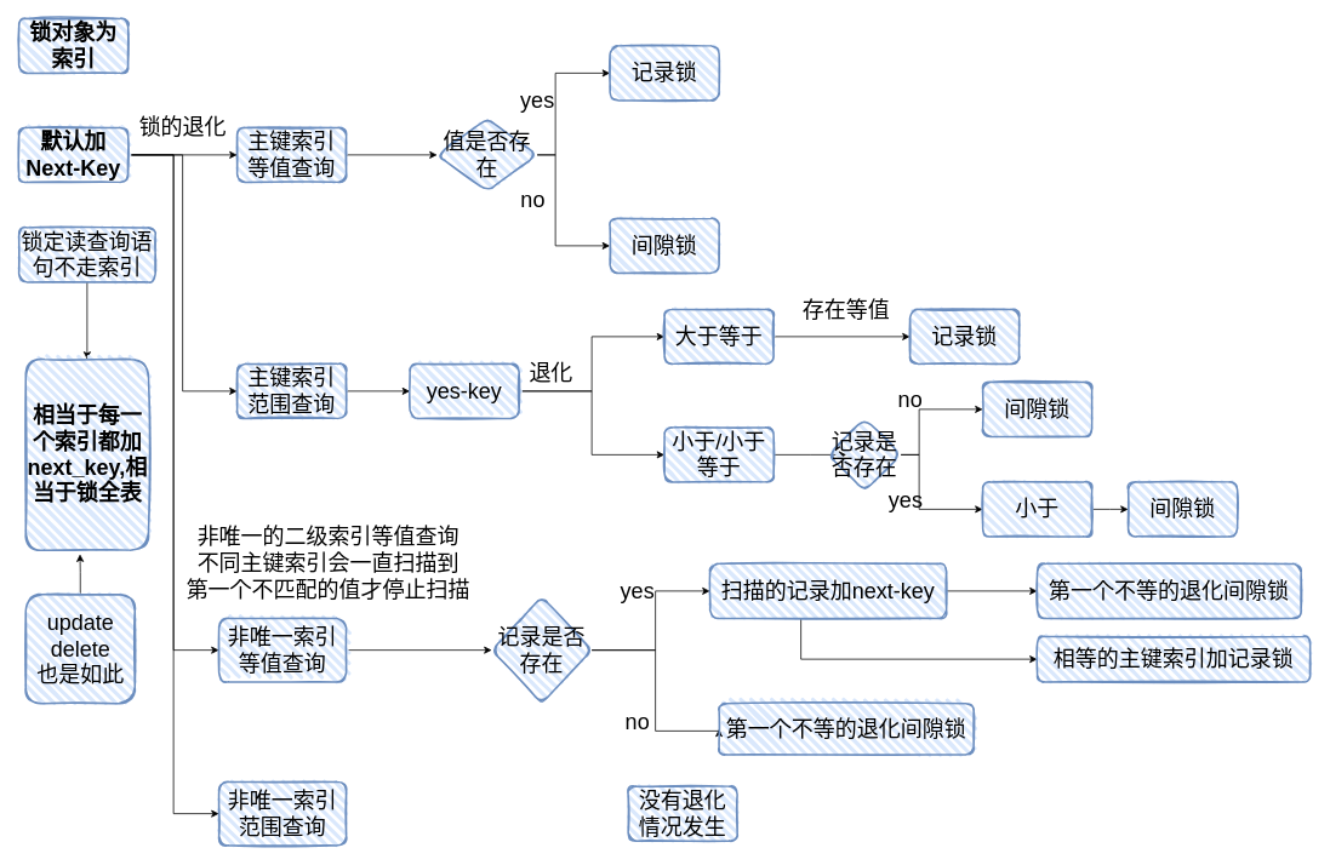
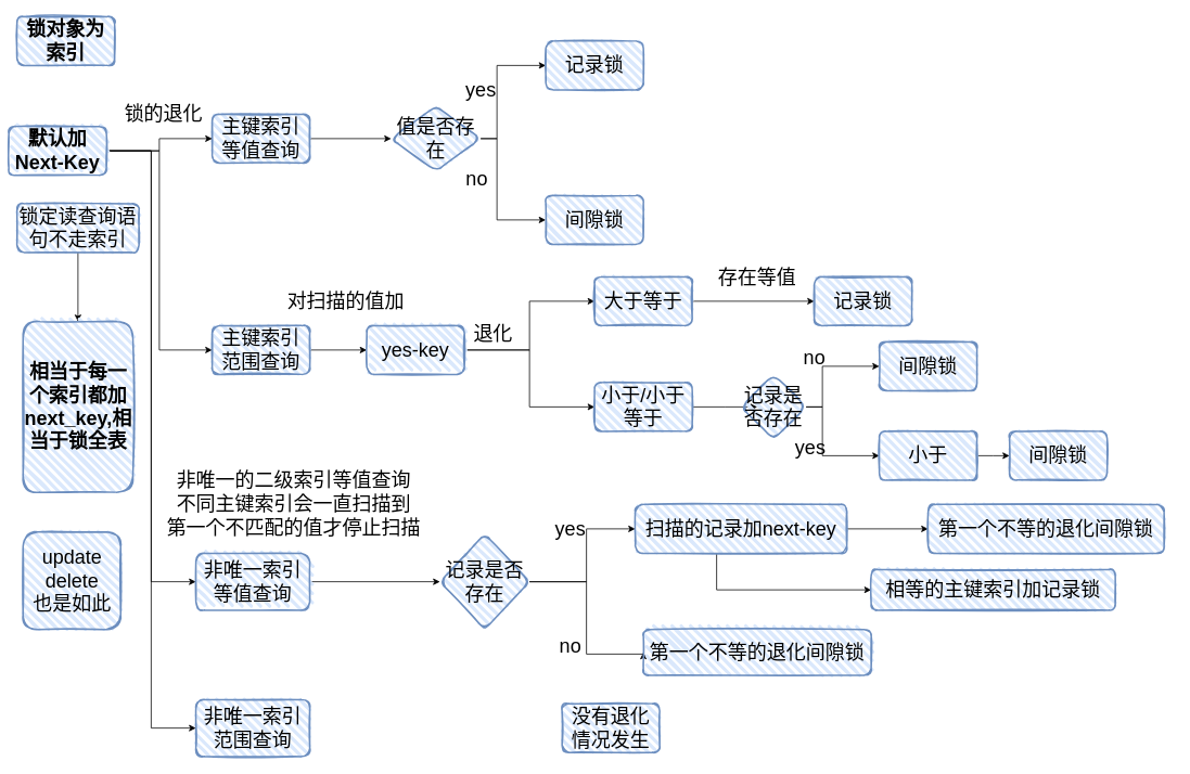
  <mxCell id="0" />
  <mxCell id="1" parent="0" />
  <mxCell id="2" value="锁对象为索引" style="rounded=1;whiteSpace=wrap;html=1;strokeWidth=2;fillWeight=4;hachureGap=8;hachureAngle=45;fillColor=#dae8fc;sketch=1;glass=0;strokeColor=#6c8ebf;fontSize=24;fontStyle=1;fontFamily=Helvetica;fontColor=default;" vertex="1" parent="1"><mxGeometry x="20" y="20" width="120" height="60" as="geometry" /></mxCell>
  <mxCell id="3" value="" style="edgeStyle=orthogonalEdgeStyle;rounded=0;orthogonalLoop=1;jettySize=auto;html=1;fontFamily=Helvetica;fontSize=24;fontColor=default;" edge="1" parent="1" source="4" target="13"><mxGeometry relative="1" as="geometry" /></mxCell>
  <mxCell id="4" value="主键索引等值查询" style="whiteSpace=wrap;html=1;rounded=1;glass=0;sketch=1;fillWeight=4;hachureGap=8;hachureAngle=45;strokeColor=#6c8ebf;strokeWidth=2;fontFamily=Helvetica;fontSize=24;fontColor=default;fillColor=#dae8fc;" vertex="1" parent="1"><mxGeometry x="260" y="140" width="120" height="60" as="geometry" /></mxCell>
  <mxCell id="5" style="edgeStyle=orthogonalEdgeStyle;rounded=0;orthogonalLoop=1;jettySize=auto;html=1;entryX=0;entryY=0.5;entryDx=0;entryDy=0;fontFamily=Helvetica;fontSize=24;fontColor=default;" edge="1" parent="1" source="9" target="4"><mxGeometry relative="1" as="geometry" /></mxCell>
  <mxCell id="6" style="edgeStyle=orthogonalEdgeStyle;rounded=0;orthogonalLoop=1;jettySize=auto;html=1;entryX=0;entryY=0.5;entryDx=0;entryDy=0;fontFamily=Helvetica;fontSize=24;fontColor=default;" edge="1" parent="1" source="9" target="19"><mxGeometry relative="1" as="geometry" /></mxCell>
  <mxCell id="7" style="edgeStyle=orthogonalEdgeStyle;rounded=0;orthogonalLoop=1;jettySize=auto;html=1;entryX=0;entryY=0.5;entryDx=0;entryDy=0;fontFamily=Helvetica;fontSize=24;fontColor=default;" edge="1" parent="1" source="9" target="41"><mxGeometry relative="1" as="geometry" /></mxCell>
  <mxCell id="8" style="edgeStyle=orthogonalEdgeStyle;rounded=0;orthogonalLoop=1;jettySize=auto;html=1;entryX=0;entryY=0.5;entryDx=0;entryDy=0;fontFamily=Helvetica;fontSize=24;fontColor=default;" edge="1" parent="1" source="9" target="42"><mxGeometry relative="1" as="geometry" /></mxCell>
- <mxCell id="9" value="默认加Next-Key" style="rounded=1;whiteSpace=wrap;html=1;strokeWidth=2;fillWeight=4;hachureGap=8;hachureAngle=45;fillColor=#dae8fc;sketch=1;glass=0;strokeColor=#6c8ebf;fontSize=24;fontStyle=1;fontFamily=Helvetica;fontColor=default;" vertex="1" parent="1"><mxGeometry x="20" y="140" width="120" height="60" as="geometry" /></mxCell>
+ <mxCell id="9" value="默认加Next-Key" style="rounded=1;whiteSpace=wrap;html=1;strokeWidth=2;fillWeight=4;hachureGap=8;hachureAngle=45;fillColor=#dae8fc;sketch=1;glass=0;strokeColor=#6c8ebf;fontSize=24;fontStyle=1;fontFamily=Helvetica;fontColor=default;" vertex="1" parent="1"><mxGeometry x="10" y="155" width="120" height="60" as="geometry" /></mxCell>
  <mxCell id="10" value="锁的退化" style="text;html=1;align=center;verticalAlign=middle;resizable=0;points=[];autosize=1;strokeColor=none;fillColor=none;fontSize=24;fontFamily=Helvetica;fontColor=default;" vertex="1" parent="1"><mxGeometry x="140" y="120" width="120" height="40" as="geometry" /></mxCell>
  <mxCell id="11" value="" style="edgeStyle=orthogonalEdgeStyle;rounded=0;orthogonalLoop=1;jettySize=auto;html=1;fontFamily=Helvetica;fontSize=24;fontColor=default;" edge="1" parent="1" source="13" target="14"><mxGeometry relative="1" as="geometry"><Array as="points"><mxPoint x="610" y="170" /><mxPoint x="610" y="80" /></Array></mxGeometry></mxCell>
  <mxCell id="12" style="edgeStyle=orthogonalEdgeStyle;rounded=0;orthogonalLoop=1;jettySize=auto;html=1;entryX=0;entryY=0.5;entryDx=0;entryDy=0;fontFamily=Helvetica;fontSize=24;fontColor=default;" edge="1" parent="1" source="13" target="16"><mxGeometry relative="1" as="geometry"><Array as="points"><mxPoint x="610" y="170" /><mxPoint x="610" y="270" /></Array></mxGeometry></mxCell>
  <mxCell id="13" value="值是否存在" style="rhombus;whiteSpace=wrap;html=1;fontSize=24;fillColor=#dae8fc;strokeColor=#6c8ebf;rounded=1;glass=0;sketch=1;fillWeight=4;hachureGap=8;hachureAngle=45;strokeWidth=2;" vertex="1" parent="1"><mxGeometry x="480" y="130" width="110" height="80" as="geometry" /></mxCell>
  <mxCell id="14" value="记录锁" style="whiteSpace=wrap;html=1;fontSize=24;fillColor=#dae8fc;strokeColor=#6c8ebf;rounded=1;glass=0;sketch=1;fillWeight=4;hachureGap=8;hachureAngle=45;strokeWidth=2;" vertex="1" parent="1"><mxGeometry x="670" y="50" width="120" height="60" as="geometry" /></mxCell>
  <mxCell id="15" value="yes" style="text;html=1;align=center;verticalAlign=middle;resizable=0;points=[];autosize=1;strokeColor=none;fillColor=none;fontSize=24;fontFamily=Helvetica;fontColor=default;" vertex="1" parent="1"><mxGeometry x="560" y="90" width="60" height="40" as="geometry" /></mxCell>
  <mxCell id="16" value="间隙锁" style="whiteSpace=wrap;html=1;rounded=1;glass=0;sketch=1;fillWeight=4;hachureGap=8;hachureAngle=45;strokeColor=#6c8ebf;strokeWidth=2;fontFamily=Helvetica;fontSize=24;fontColor=default;fillColor=#dae8fc;" vertex="1" parent="1"><mxGeometry x="670" y="240" width="120" height="60" as="geometry" /></mxCell>
  <mxCell id="17" value="no" style="text;html=1;align=center;verticalAlign=middle;resizable=0;points=[];autosize=1;strokeColor=none;fillColor=none;fontSize=24;fontFamily=Helvetica;fontColor=default;" vertex="1" parent="1"><mxGeometry x="560" y="200" width="50" height="40" as="geometry" /></mxCell>
  <mxCell id="18" style="edgeStyle=orthogonalEdgeStyle;rounded=0;orthogonalLoop=1;jettySize=auto;html=1;entryX=0;entryY=0.5;entryDx=0;entryDy=0;fontFamily=Helvetica;fontSize=24;fontColor=default;" edge="1" parent="1" source="19" target="22"><mxGeometry relative="1" as="geometry" /></mxCell>
  <mxCell id="19" value="主键索引范围查询" style="whiteSpace=wrap;html=1;rounded=1;glass=0;sketch=1;fillWeight=4;hachureGap=8;hachureAngle=45;strokeColor=#6c8ebf;strokeWidth=2;fontFamily=Helvetica;fontSize=24;fontColor=default;fillColor=#dae8fc;" vertex="1" parent="1"><mxGeometry x="260" y="400" width="120" height="60" as="geometry" /></mxCell>
  <mxCell id="20" style="edgeStyle=orthogonalEdgeStyle;rounded=0;orthogonalLoop=1;jettySize=auto;html=1;exitX=1;exitY=0.5;exitDx=0;exitDy=0;fontFamily=Helvetica;fontSize=24;fontColor=default;" edge="1" parent="1" source="22" target="25"><mxGeometry relative="1" as="geometry" /></mxCell>
  <mxCell id="21" style="edgeStyle=orthogonalEdgeStyle;rounded=0;orthogonalLoop=1;jettySize=auto;html=1;entryX=0;entryY=0.5;entryDx=0;entryDy=0;fontFamily=Helvetica;fontSize=24;fontColor=default;" edge="1" parent="1" source="22" target="28"><mxGeometry relative="1" as="geometry" /></mxCell>
  <mxCell id="22" value="yes-key" style="whiteSpace=wrap;html=1;rounded=1;glass=0;sketch=1;fillWeight=4;hachureGap=8;hachureAngle=45;strokeColor=#6c8ebf;strokeWidth=2;fontFamily=Helvetica;fontSize=24;fontColor=default;fillColor=#dae8fc;" vertex="1" parent="1"><mxGeometry x="450" y="400" width="120" height="60" as="geometry" /></mxCell>
+ <mxCell id="23" value="对扫描的值加" style="text;html=1;align=center;verticalAlign=middle;resizable=0;points=[];autosize=1;strokeColor=none;fillColor=none;fontSize=24;fontFamily=Helvetica;fontColor=default;" vertex="1" parent="1"><mxGeometry x="339" y="350" width="170" height="40" as="geometry" /></mxCell>
  <mxCell id="24" style="edgeStyle=orthogonalEdgeStyle;rounded=0;orthogonalLoop=1;jettySize=auto;html=1;exitX=1;exitY=0.5;exitDx=0;exitDy=0;fontFamily=Helvetica;fontSize=24;fontColor=default;" edge="1" parent="1" source="25" target="29"><mxGeometry relative="1" as="geometry" /></mxCell>
  <mxCell id="25" value="大于等于" style="whiteSpace=wrap;html=1;rounded=1;glass=0;sketch=1;fillWeight=4;hachureGap=8;hachureAngle=45;strokeColor=#6c8ebf;strokeWidth=2;fontFamily=Helvetica;fontSize=24;fontColor=default;fillColor=#dae8fc;" vertex="1" parent="1"><mxGeometry x="730" y="340" width="120" height="60" as="geometry" /></mxCell>
  <mxCell id="26" value="退化" style="text;html=1;align=center;verticalAlign=middle;resizable=0;points=[];autosize=1;strokeColor=none;fillColor=none;fontSize=24;fontFamily=Helvetica;fontColor=default;rounded=1;glass=0;sketch=1;fillWeight=4;hachureGap=8;hachureAngle=45;strokeWidth=2;" vertex="1" parent="1"><mxGeometry x="570" y="390" width="70" height="40" as="geometry" /></mxCell>
  <mxCell id="27" style="edgeStyle=orthogonalEdgeStyle;rounded=0;orthogonalLoop=1;jettySize=auto;html=1;fontFamily=Helvetica;fontSize=24;fontColor=default;" edge="1" parent="1" source="28"><mxGeometry relative="1" as="geometry"><mxPoint x="930" y="500" as="targetPoint" /></mxGeometry></mxCell>
  <mxCell id="28" value="小于/小于等于" style="whiteSpace=wrap;html=1;rounded=1;glass=0;sketch=1;fillWeight=4;hachureGap=8;hachureAngle=45;strokeColor=#6c8ebf;strokeWidth=2;fontFamily=Helvetica;fontSize=24;fontColor=default;fillColor=#dae8fc;" vertex="1" parent="1"><mxGeometry x="730" y="470" width="120" height="60" as="geometry" /></mxCell>
  <mxCell id="29" value="记录锁" style="whiteSpace=wrap;html=1;rounded=1;glass=0;sketch=1;fillWeight=4;hachureGap=8;hachureAngle=45;strokeColor=#6c8ebf;strokeWidth=2;fontFamily=Helvetica;fontSize=24;fontColor=default;fillColor=#dae8fc;" vertex="1" parent="1"><mxGeometry x="1000" y="340" width="120" height="60" as="geometry" /></mxCell>
  <mxCell id="30" value="存在等值" style="text;whiteSpace=wrap;html=1;fontSize=24;fontFamily=Helvetica;fontColor=default;" vertex="1" parent="1"><mxGeometry x="880" y="320" width="130" height="50" as="geometry" /></mxCell>
  <mxCell id="31" style="edgeStyle=orthogonalEdgeStyle;rounded=0;orthogonalLoop=1;jettySize=auto;html=1;exitX=1;exitY=0.5;exitDx=0;exitDy=0;entryX=0;entryY=0.5;entryDx=0;entryDy=0;fontFamily=Helvetica;fontSize=24;fontColor=default;" edge="1" parent="1" source="33" target="34"><mxGeometry relative="1" as="geometry"><Array as="points"><mxPoint x="1010" y="500" /><mxPoint x="1010" y="450" /></Array></mxGeometry></mxCell>
  <mxCell id="32" style="edgeStyle=orthogonalEdgeStyle;rounded=0;orthogonalLoop=1;jettySize=auto;html=1;entryX=0;entryY=0.5;entryDx=0;entryDy=0;fontFamily=Helvetica;fontSize=24;fontColor=default;" edge="1" parent="1" source="33" target="37"><mxGeometry relative="1" as="geometry"><Array as="points"><mxPoint x="1010" y="500" /><mxPoint x="1010" y="560" /></Array></mxGeometry></mxCell>
  <mxCell id="33" value="记录是否存在" style="rhombus;whiteSpace=wrap;html=1;rounded=1;glass=0;sketch=1;fillWeight=4;hachureGap=8;hachureAngle=45;strokeColor=#6c8ebf;strokeWidth=2;fontFamily=Helvetica;fontSize=24;fontColor=default;fillColor=#dae8fc;" vertex="1" parent="1"><mxGeometry x="910" y="460" width="80" height="80" as="geometry" /></mxCell>
  <mxCell id="34" value="间隙锁" style="whiteSpace=wrap;html=1;rounded=1;glass=0;sketch=1;fillWeight=4;hachureGap=8;hachureAngle=45;strokeColor=#6c8ebf;strokeWidth=2;fontFamily=Helvetica;fontSize=24;fontColor=default;fillColor=#dae8fc;" vertex="1" parent="1"><mxGeometry x="1080" y="420" width="120" height="60" as="geometry" /></mxCell>
  <mxCell id="35" value="no" style="text;html=1;align=center;verticalAlign=middle;resizable=0;points=[];autosize=1;strokeColor=none;fillColor=none;fontSize=24;fontFamily=Helvetica;fontColor=default;" vertex="1" parent="1"><mxGeometry x="975" y="420" width="50" height="40" as="geometry" /></mxCell>
  <mxCell id="36" style="edgeStyle=orthogonalEdgeStyle;rounded=0;orthogonalLoop=1;jettySize=auto;html=1;fontFamily=Helvetica;fontSize=24;fontColor=default;" edge="1" parent="1" source="37"><mxGeometry relative="1" as="geometry"><mxPoint x="1240" y="560" as="targetPoint" /></mxGeometry></mxCell>
  <mxCell id="37" value="小于" style="whiteSpace=wrap;html=1;rounded=1;glass=0;sketch=1;fillWeight=4;hachureGap=8;hachureAngle=45;strokeColor=#6c8ebf;strokeWidth=2;fontFamily=Helvetica;fontSize=24;fontColor=default;fillColor=#dae8fc;" vertex="1" parent="1"><mxGeometry x="1080" y="530" width="120" height="60" as="geometry" /></mxCell>
  <mxCell id="38" value="yes" style="text;html=1;align=center;verticalAlign=middle;resizable=0;points=[];autosize=1;strokeColor=none;fillColor=none;fontSize=24;fontFamily=Helvetica;fontColor=default;" vertex="1" parent="1"><mxGeometry x="965" y="530" width="60" height="40" as="geometry" /></mxCell>
  <mxCell id="39" value="间隙锁" style="whiteSpace=wrap;html=1;rounded=1;glass=0;sketch=1;fillWeight=4;hachureGap=8;hachureAngle=45;strokeColor=#6c8ebf;strokeWidth=2;fontFamily=Helvetica;fontSize=24;fontColor=default;fillColor=#dae8fc;" vertex="1" parent="1"><mxGeometry x="1240" y="530" width="120" height="60" as="geometry" /></mxCell>
  <mxCell id="40" style="edgeStyle=orthogonalEdgeStyle;rounded=0;orthogonalLoop=1;jettySize=auto;html=1;fontFamily=Helvetica;fontSize=24;fontColor=default;entryX=0;entryY=0.5;entryDx=0;entryDy=0;" edge="1" parent="1" source="41" target="45"><mxGeometry relative="1" as="geometry"><mxPoint x="470" y="715" as="targetPoint" /></mxGeometry></mxCell>
  <mxCell id="41" value="非唯一索引等值查询" style="whiteSpace=wrap;html=1;rounded=1;glass=0;sketch=1;fillWeight=4;hachureGap=8;hachureAngle=45;strokeColor=#6c8ebf;strokeWidth=2;fontFamily=Helvetica;fontSize=24;fontColor=default;fillColor=#dae8fc;" vertex="1" parent="1"><mxGeometry x="240" y="680" width="140" height="70" as="geometry" /></mxCell>
  <mxCell id="42" value="非唯一索引范围查询" style="whiteSpace=wrap;html=1;rounded=1;glass=0;sketch=1;fillWeight=4;hachureGap=8;hachureAngle=45;strokeColor=#6c8ebf;strokeWidth=2;fontFamily=Helvetica;fontSize=24;fontColor=default;fillColor=#dae8fc;" vertex="1" parent="1"><mxGeometry x="240" y="860" width="140" height="70" as="geometry" /></mxCell>
  <mxCell id="43" style="edgeStyle=orthogonalEdgeStyle;rounded=0;orthogonalLoop=1;jettySize=auto;html=1;fontFamily=Helvetica;fontSize=24;fontColor=default;" edge="1" parent="1" source="45" target="48"><mxGeometry relative="1" as="geometry"><Array as="points"><mxPoint x="720" y="715" /><mxPoint x="720" y="650" /></Array></mxGeometry></mxCell>
  <mxCell id="44" style="edgeStyle=orthogonalEdgeStyle;rounded=0;orthogonalLoop=1;jettySize=auto;html=1;exitX=1;exitY=0.5;exitDx=0;exitDy=0;entryX=0;entryY=0.5;entryDx=0;entryDy=0;fontFamily=Helvetica;fontSize=24;fontColor=default;" edge="1" parent="1" source="45" target="50"><mxGeometry relative="1" as="geometry"><Array as="points"><mxPoint x="720" y="715" /><mxPoint x="720" y="804" /></Array></mxGeometry></mxCell>
  <mxCell id="45" value="记录是否存在" style="rhombus;whiteSpace=wrap;html=1;rounded=1;glass=0;sketch=1;fillWeight=4;hachureGap=8;hachureAngle=45;strokeColor=#6c8ebf;strokeWidth=2;fontFamily=Helvetica;fontSize=24;fontColor=default;fillColor=#dae8fc;" vertex="1" parent="1"><mxGeometry x="540" y="656.25" width="110" height="117.5" as="geometry" /></mxCell>
  <mxCell id="46" value="" style="edgeStyle=orthogonalEdgeStyle;rounded=0;orthogonalLoop=1;jettySize=auto;html=1;fontFamily=Helvetica;fontSize=24;fontColor=default;" edge="1" parent="1" source="48" target="53"><mxGeometry relative="1" as="geometry" /></mxCell>
  <mxCell id="47" style="edgeStyle=orthogonalEdgeStyle;rounded=0;orthogonalLoop=1;jettySize=auto;html=1;entryX=0;entryY=0.5;entryDx=0;entryDy=0;fontFamily=Helvetica;fontSize=24;fontColor=default;" edge="1" parent="1" source="48" target="54"><mxGeometry relative="1" as="geometry"><Array as="points"><mxPoint x="880" y="725" /></Array></mxGeometry></mxCell>
  <mxCell id="48" value="扫描的记录加next-key" style="whiteSpace=wrap;html=1;rounded=1;glass=0;sketch=1;fillWeight=4;hachureGap=8;hachureAngle=45;strokeColor=#6c8ebf;strokeWidth=2;fontFamily=Helvetica;fontSize=24;fontColor=default;fillColor=#dae8fc;" vertex="1" parent="1"><mxGeometry x="780" y="620" width="260" height="60" as="geometry" /></mxCell>
  <mxCell id="49" value="yes" style="text;html=1;align=center;verticalAlign=middle;resizable=0;points=[];autosize=1;strokeColor=none;fillColor=none;fontSize=24;fontFamily=Helvetica;fontColor=default;" vertex="1" parent="1"><mxGeometry x="670" y="630" width="60" height="40" as="geometry" /></mxCell>
  <mxCell id="50" value="第一个不等的退化间隙锁" style="whiteSpace=wrap;html=1;rounded=1;glass=0;sketch=1;fillWeight=4;hachureGap=8;hachureAngle=45;strokeColor=#6c8ebf;strokeWidth=2;fontFamily=Helvetica;fontSize=24;fontColor=default;fillColor=#dae8fc;" vertex="1" parent="1"><mxGeometry x="790" y="773.75" width="280" height="56.25" as="geometry" /></mxCell>
  <mxCell id="51" value="no" style="text;html=1;align=center;verticalAlign=middle;resizable=0;points=[];autosize=1;strokeColor=none;fillColor=none;fontSize=24;fontFamily=Helvetica;fontColor=default;" vertex="1" parent="1"><mxGeometry x="675" y="773.75" width="50" height="40" as="geometry" /></mxCell>
  <mxCell id="52" value="&lt;div&gt;非唯一的二级索引等值查询&lt;/div&gt;&lt;div&gt;不同主键索引会一直扫描到&lt;/div&gt;&lt;div&gt;第一个不匹配的值才停止扫描&lt;/div&gt;" style="text;html=1;align=center;verticalAlign=middle;resizable=0;points=[];autosize=1;strokeColor=none;fillColor=none;fontSize=24;fontFamily=Helvetica;fontColor=default;" vertex="1" parent="1"><mxGeometry x="190" y="570" width="340" height="100" as="geometry" /></mxCell>
  <mxCell id="53" value="第一个不等的退化间隙锁" style="whiteSpace=wrap;html=1;fontSize=24;fillColor=#dae8fc;strokeColor=#6c8ebf;rounded=1;glass=0;sketch=1;fillWeight=4;hachureGap=8;hachureAngle=45;strokeWidth=2;" vertex="1" parent="1"><mxGeometry x="1140" y="620" width="290" height="60" as="geometry" /></mxCell>
- <mxCell id="54" value="&lt;div&gt;相等的主键索引加记录锁&lt;/div&gt;" style="whiteSpace=wrap;html=1;rounded=1;glass=0;sketch=1;fillWeight=4;hachureGap=8;hachureAngle=45;strokeColor=#6c8ebf;strokeWidth=2;fontFamily=Helvetica;fontSize=24;fontColor=default;fillColor=#dae8fc;" vertex="1" parent="1"><mxGeometry x="1140" y="700" width="300" height="50" as="geometry" /></mxCell>
+ <mxCell id="54" value="&lt;div&gt;相等的主键索引加记录锁&lt;/div&gt;" style="whiteSpace=wrap;html=1;rounded=1;glass=0;sketch=1;fillWeight=4;hachureGap=8;hachureAngle=45;strokeColor=#6c8ebf;strokeWidth=2;fontFamily=Helvetica;fontSize=24;fontColor=default;fillColor=#dae8fc;" vertex="1" parent="1"><mxGeometry x="1070" y="700" width="300" height="50" as="geometry" /></mxCell>
  <mxCell id="55" value="没有退化情况发生" style="whiteSpace=wrap;html=1;fontSize=24;fillColor=#dae8fc;strokeColor=#6c8ebf;rounded=1;glass=0;sketch=1;fillWeight=4;hachureGap=8;hachureAngle=45;strokeWidth=2;" vertex="1" parent="1"><mxGeometry x="690" y="865" width="120" height="60" as="geometry" /></mxCell>
  <mxCell id="56" style="edgeStyle=orthogonalEdgeStyle;rounded=0;orthogonalLoop=1;jettySize=auto;html=1;fontFamily=Helvetica;fontSize=24;fontColor=default;entryX=0.5;entryY=0;entryDx=0;entryDy=0;" edge="1" parent="1" source="57" target="58"><mxGeometry relative="1" as="geometry"><mxPoint x="95" y="380" as="targetPoint" /><Array as="points" /></mxGeometry></mxCell>
  <mxCell id="57" value="锁定读查询语句不走索引" style="whiteSpace=wrap;html=1;rounded=1;glass=0;sketch=1;fillWeight=4;hachureGap=8;hachureAngle=45;strokeColor=#6c8ebf;strokeWidth=2;fontFamily=Helvetica;fontSize=24;fontColor=default;fillColor=#dae8fc;" vertex="1" parent="1"><mxGeometry x="20" y="250" width="150" height="60" as="geometry" /></mxCell>
  <mxCell id="58" value="相当于每一个索引都加next_key,相当于锁全表" style="rounded=1;whiteSpace=wrap;html=1;strokeWidth=2;fillWeight=4;hachureGap=8;hachureAngle=45;fillColor=#dae8fc;sketch=1;glass=0;strokeColor=#6c8ebf;fontSize=24;fontStyle=1;fontFamily=Helvetica;fontColor=default;" vertex="1" parent="1"><mxGeometry x="27.5" y="395" width="135" height="210" as="geometry" /></mxCell>
- <mxCell id="59" style="edgeStyle=orthogonalEdgeStyle;rounded=0;orthogonalLoop=1;jettySize=auto;html=1;entryX=0.442;entryY=1.021;entryDx=0;entryDy=0;entryPerimeter=0;fontFamily=Helvetica;fontSize=24;fontColor=default;" edge="1" parent="1" source="60" target="58"><mxGeometry relative="1" as="geometry" /></mxCell>
  <mxCell id="60" value="&lt;div&gt;update delete&lt;/div&gt;&lt;div&gt;也是如此&lt;br&gt;&lt;/div&gt;" style="whiteSpace=wrap;html=1;rounded=1;glass=0;sketch=1;fillWeight=4;hachureGap=8;hachureAngle=45;strokeColor=#6c8ebf;strokeWidth=2;fontFamily=Helvetica;fontSize=24;fontColor=default;fillColor=#dae8fc;" vertex="1" parent="1"><mxGeometry x="27.5" y="653.75" width="120" height="120" as="geometry" /></mxCell>
